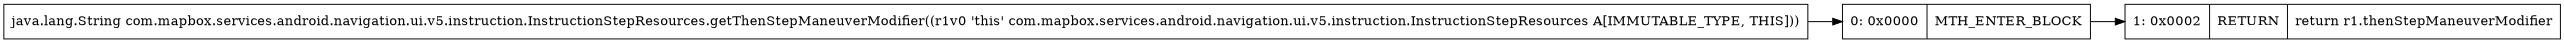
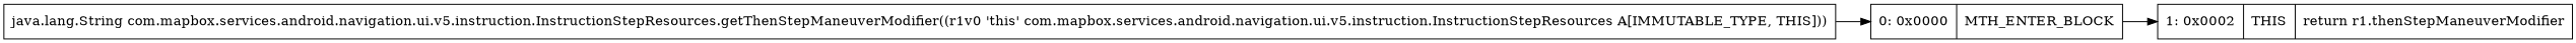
  digraph {
    rankdir=LR
    node [shape=record]
    n1 [label="{0\:\ 0x0000|MTH_ENTER_BLOCK\l}"]
-   n2 [label="{1\:\ 0x0002|RETURN\l|return r1.thenStepManeuverModifier\l}"]
+   n2 [label="{1\:\ 0x0002|THIS\l|return r1.thenStepManeuverModifier\l}"]
    n3 [label="{java.lang.String com.mapbox.services.android.navigation.ui.v5.instruction.InstructionStepResources.getThenStepManeuverModifier((r1v0 'this' com.mapbox.services.android.navigation.ui.v5.instruction.InstructionStepResources A[IMMUTABLE_TYPE, THIS])) }"]
    n1 -> n2
    n3 -> n1
  }
